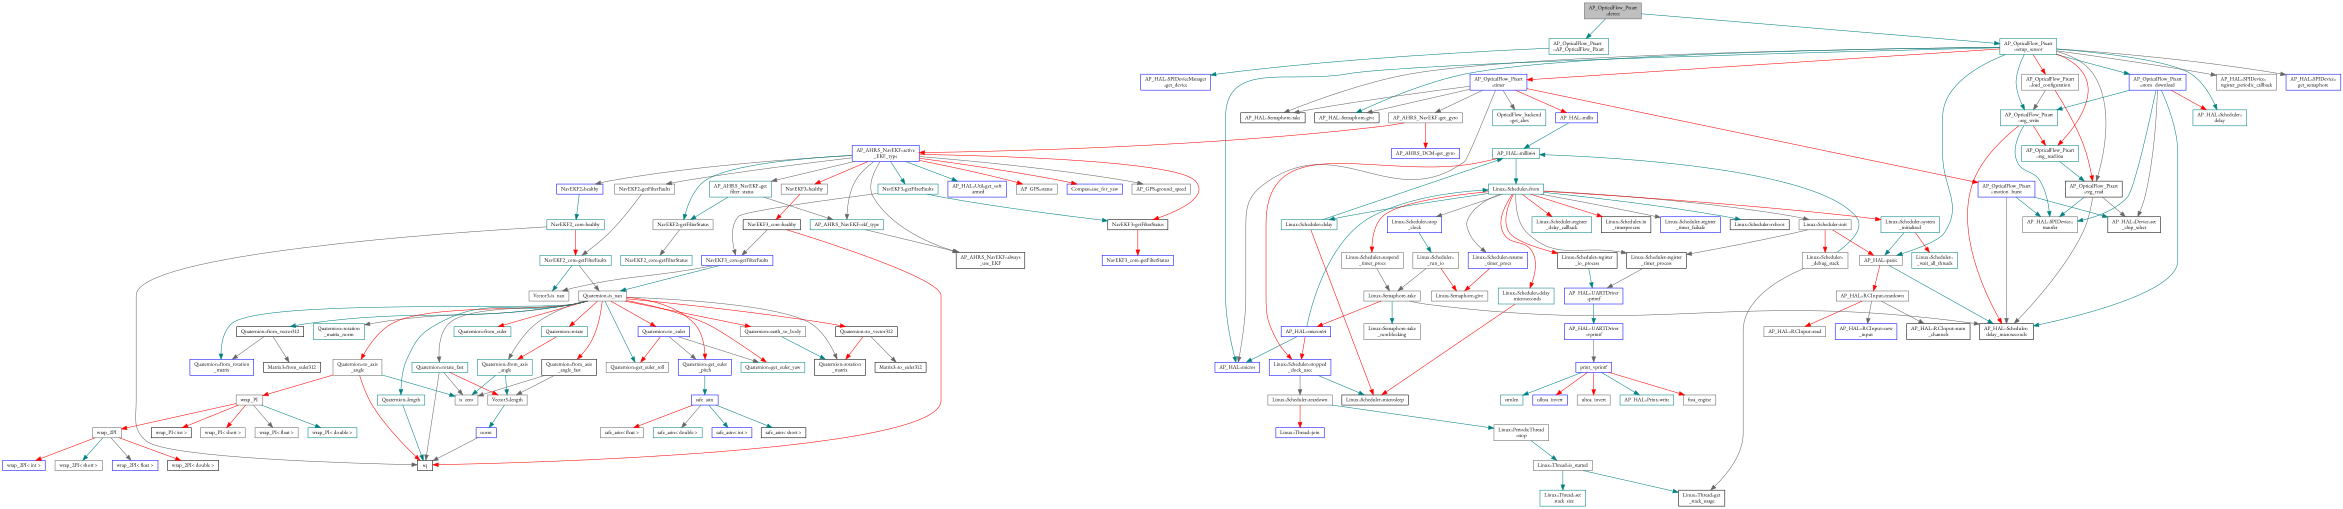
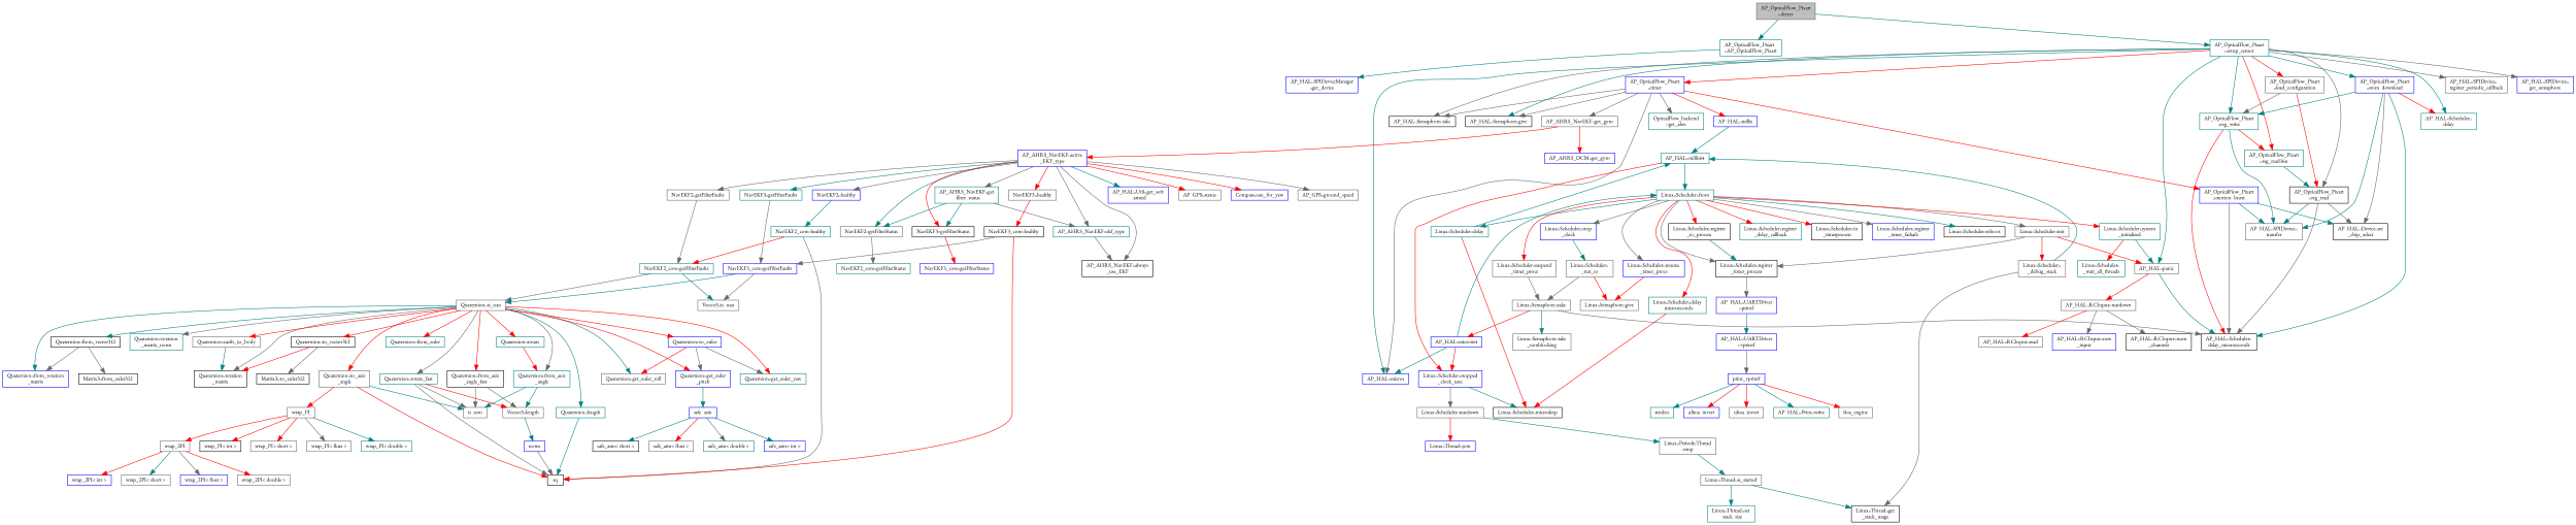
  digraph {
    fontname="EB Garamond"
    rankdir=TB
    node [color=gray40 fillcolor=white fontname="EB Garamond" fontsize=10 shape=record style=filled]
    edge [color=red fontname="EB Garamond" fontsize=10 labelfontname=Helvetica labelfontsize=10 style=solid]
    n1 [fillcolor=grey75 fontcolor=black height=0.2 label="AP_OpticalFlow_Pixart\l::detect" width=0.4]
    n2 [color=teal height=0.2 label="AP_OpticalFlow_Pixart\l::AP_OpticalFlow_Pixart" width=0.4]
    n3 [color=teal height=0.2 label="AP_OpticalFlow_Pixart\l::setup_sensor" width=0.4]
    n4 [color=blue height=0.2 label="AP_HAL::SPIDeviceManager\l::get_device" width=0.4]
    n5 [color=blue height=0.2 label="AP_HAL::SPIDevice::\lget_semaphore" width=0.4]
    n6 [color=black height=0.2 label="AP_HAL::Semaphore::take" width=0.4]
    n7 [height=0.2 label="AP_HAL::panic" width=0.4]
    n8 [color=teal height=0.2 label="AP_OpticalFlow_Pixart\l::reg_write" width=0.4]
    n9 [color=teal height=0.2 label="AP_HAL::Scheduler::\ldelay" width=0.4]
    n10 [color=black height=0.2 label="AP_OpticalFlow_Pixart\l::reg_read" width=0.4]
    n11 [color=blue height=0.2 label="AP_OpticalFlow_Pixart\l::srom_download" width=0.4]
    n12 [color=teal height=0.2 label="AP_OpticalFlow_Pixart\l::reg_read16u" width=0.4]
    n13 [height=0.2 label="AP_OpticalFlow_Pixart\l::load_configuration" width=0.4]
    n14 [color=black height=0.2 label="AP_HAL::Semaphore::give" width=0.4]
    n15 [color=blue height=0.2 label="AP_HAL::micros" width=0.4]
    n16 [height=0.2 label="AP_HAL::SPIDevice::\lregister_periodic_callback" width=0.4]
    n17 [color=blue height=0.2 label="AP_OpticalFlow_Pixart\l::timer" width=0.4]
    n18 [height=0.2 label="AP_HAL::RCInput::teardown" width=0.4]
    n19 [color=black height=0.2 label="AP_HAL::Scheduler::\ldelay_microseconds" width=0.4]
    n20 [height=0.2 label="AP_HAL::SPIDevice::\ltransfer" width=0.4]
    n21 [color=black height=0.2 label="AP_HAL::Device::set\l_chip_select" width=0.4]
    n22 [color=blue height=0.2 label="AP_OpticalFlow_Pixart\l::motion_burst" width=0.4]
    n23 [color=teal height=0.2 label="OpticalFlow_backend\l::get_ahrs" width=0.4]
    n24 [height=0.2 label="AP_AHRS_NavEKF::get_gyro" width=0.4]
    n25 [color=blue height=0.2 label="AP_HAL::millis" width=0.4]
    n26 [color=blue height=0.2 label="AP_HAL::RCInput::new\l_input" width=0.4]
    n27 [color=black height=0.2 label="AP_HAL::RCInput::num\l_channels" width=0.4]
    n28 [height=0.2 label="AP_HAL::RCInput::read" width=0.4]
    n29 [color=blue height=0.2 label="AP_HAL::micros64" width=0.4]
    n30 [color=teal height=0.2 label="Linux::Scheduler::from" width=0.4]
    n31 [color=blue height=0.2 label="Linux::Scheduler::stopped\l_clock_usec" width=0.4]
    n32 [height=0.2 label="Linux::Scheduler::init" width=0.4]
    n33 [color=black height=0.2 label="Linux::Scheduler::register\l_timer_process" width=0.4]
    n34 [color=teal height=0.2 label="Linux::Scheduler::delay" width=0.4]
    n35 [color=teal height=0.2 label="Linux::Scheduler::delay\l_microseconds" width=0.4]
    n36 [color=teal height=0.2 label="Linux::Scheduler::register\l_delay_callback" width=0.4]
    n37 [color=black height=0.2 label="Linux::Scheduler::register\l_io_process" width=0.4]
    n38 [height=0.2 label="Linux::Scheduler::suspend\l_timer_procs" width=0.4]
    n39 [color=blue height=0.2 label="Linux::Scheduler::resume\l_timer_procs" width=0.4]
    n40 [color=black height=0.2 label="Linux::Scheduler::in\l_timerprocess" width=0.4]
    n41 [color=blue height=0.2 label="Linux::Scheduler::register\l_timer_failsafe" width=0.4]
    n42 [color=teal height=0.2 label="Linux::Scheduler::system\l_initialized" width=0.4]
    n43 [color=black height=0.2 label="Linux::Scheduler::reboot" width=0.4]
    n44 [color=blue height=0.2 label="Linux::Scheduler::stop\l_clock" width=0.4]
    n45 [color=black height=0.2 label="Linux::Scheduler::microsleep" width=0.4]
    n46 [height=0.2 label="Linux::Scheduler::teardown" width=0.4]
    n47 [height=0.2 label="Linux::Scheduler::\l_debug_stack" width=0.4]
    n48 [color=blue height=0.2 label="AP_HAL::UARTDriver\l::printf" width=0.4]
    n49 [color=teal height=0.2 label="AP_HAL::millis64" width=0.4]
    n50 [height=0.2 label="Linux::Semaphore::take" width=0.4]
    n51 [height=0.2 label="Linux::Semaphore::give" width=0.4]
    n52 [color=teal height=0.2 label="Linux::Scheduler::\l_wait_all_threads" width=0.4]
    n53 [height=0.2 label="Linux::Scheduler::\l_run_io" width=0.4]
    n54 [color=black height=0.2 label="Linux::Thread::get\l_stack_usage" width=0.4]
    n55 [color=blue height=0.2 label="AP_HAL::UARTDriver\l::vprintf" width=0.4]
    n56 [color=blue height=0.2 label=print_vprintf width=0.4]
    n57 [color=teal height=0.2 label="AP_HAL::Print::write" width=0.4]
    n58 [height=0.2 label=ftoa_engine width=0.4]
    n59 [color=teal height=0.2 label=strnlen width=0.4]
    n60 [color=blue height=0.2 label=ulltoa_invert width=0.4]
    n61 [height=0.2 label=ultoa_invert width=0.4]
    n62 [height=0.2 label="Linux::PeriodicThread\l::stop" width=0.4]
    n63 [color=blue height=0.2 label="Linux::Thread::join" width=0.4]
    n64 [height=0.2 label="Linux::Thread::is_started" width=0.4]
    n65 [color=teal height=0.2 label="Linux::Thread::set\l_stack_size" width=0.4]
    n66 [height=0.2 label="Linux::Semaphore::take\l_nonblocking" width=0.4]
    n67 [color=blue height=0.2 label="AP_AHRS_NavEKF::active\l_EKF_type" width=0.4]
    n68 [color=blue height=0.2 label="AP_AHRS_DCM::get_gyro" width=0.4]
    n69 [color=teal height=0.2 label="AP_AHRS_NavEKF::ekf_type" width=0.4]
    n70 [color=black height=0.2 label="AP_AHRS_NavEKF::always\l_use_EKF" width=0.4]
    n71 [height=0.2 label="NavEKF2::getFilterFaults" width=0.4]
    n72 [color=blue height=0.2 label="NavEKF2::healthy" width=0.4]
    n73 [color=teal height=0.2 label="NavEKF3::getFilterFaults" width=0.4]
    n74 [height=0.2 label="NavEKF3::healthy" width=0.4]
    n75 [color=blue height=0.2 label="AP_HAL::Util::get_soft\l_armed" width=0.4]
    n76 [height=0.2 label="NavEKF2::getFilterStatus" width=0.4]
    n77 [color=black height=0.2 label="NavEKF3::getFilterStatus" width=0.4]
    n78 [color=teal height=0.2 label="AP_AHRS_NavEKF::get\l_filter_status" width=0.4]
    n79 [height=0.2 label="AP_GPS::status" width=0.4]
    n80 [color=blue height=0.2 label="Compass::use_for_yaw" width=0.4]
    n81 [height=0.2 label="AP_GPS::ground_speed" width=0.4]
    n82 [color=teal height=0.2 label="NavEKF2_core::getFilterFaults" width=0.4]
    n83 [color=teal height=0.2 label="NavEKF2_core::healthy" width=0.4]
    n84 [color=blue height=0.2 label="NavEKF3_core::getFilterFaults" width=0.4]
    n85 [color=black height=0.2 label="NavEKF3_core::healthy" width=0.4]
    n86 [color=teal height=0.2 label="NavEKF2_core::getFilterStatus" width=0.4]
    n87 [color=blue height=0.2 label="NavEKF3_core::getFilterStatus" width=0.4]
    n88 [height=0.2 label="Quaternion::is_nan" width=0.4]
    n89 [height=0.2 label="Vector3::is_nan" width=0.4]
    n90 [color=black height=0.2 label="Quaternion::rotation\l_matrix" width=0.4]
    n91 [color=teal height=0.2 label="Quaternion::rotation\l_matrix_norm" width=0.4]
    n92 [color=blue height=0.2 label="Quaternion::from_rotation\l_matrix" width=0.4]
    n93 [height=0.2 label="Quaternion::earth_to_body" width=0.4]
    n94 [color=teal height=0.2 label="Quaternion::from_euler" width=0.4]
    n95 [color=black height=0.2 label="Quaternion::from_vector312" width=0.4]
    n96 [height=0.2 label="Quaternion::to_axis\l_angle" width=0.4]
    n97 [color=teal height=0.2 label="Quaternion::from_axis\l_angle" width=0.4]
    n98 [color=teal height=0.2 label="Quaternion::rotate" width=0.4]
    n99 [color=black height=0.2 label="Quaternion::from_axis\l_angle_fast" width=0.4]
    n100 [color=teal height=0.2 label="Quaternion::rotate_fast" width=0.4]
    n101 [height=0.2 label="Quaternion::get_euler_roll" width=0.4]
    n102 [color=blue height=0.2 label="Quaternion::get_euler\l_pitch" width=0.4]
    n103 [color=teal height=0.2 label="Quaternion::get_euler_yaw" width=0.4]
    n104 [color=blue height=0.2 label="Quaternion::to_euler" width=0.4]
    n105 [color=black height=0.2 label="Quaternion::to_vector312" width=0.4]
    n106 [color=teal height=0.2 label="Quaternion::length" width=0.4]
    n107 [color=black height=0.2 label="Matrix3::from_euler312" width=0.4]
    n108 [color=black height=0.2 label=sq width=0.4]
    n109 [height=0.2 label=is_zero width=0.4]
    n110 [height=0.2 label=wrap_PI width=0.4]
    n111 [height=0.2 label="Vector3::length" width=0.4]
    n112 [color=blue height=0.2 label=safe_asin width=0.4]
    n113 [color=black height=0.2 label="Matrix3::to_euler312" width=0.4]
    n114 [height=0.2 label=wrap_2PI width=0.4]
    n115 [color=black height=0.2 label="wrap_PI\< int \>" width=0.4]
    n116 [height=0.2 label="wrap_PI\< short \>" width=0.4]
    n117 [height=0.2 label="wrap_PI\< float \>" width=0.4]
    n118 [color=teal height=0.2 label="wrap_PI\< double \>" width=0.4]
    n119 [color=blue height=0.2 label="wrap_2PI\< int \>" width=0.4]
    n120 [height=0.2 label="wrap_2PI\< short \>" width=0.4]
    n121 [color=blue height=0.2 label="wrap_2PI\< float \>" width=0.4]
-   n122 [color=black height=0.2 label="wrap_2PI\< double \>" width=0.4]
+   n122 [height=0.2 label="wrap_2PI\< double \>" width=0.4]
    n123 [color=blue height=0.2 label=norm width=0.4]
    n124 [color=blue height=0.2 label="safe_asin\< int \>" width=0.4]
    n125 [color=black height=0.2 label="safe_asin\< short \>" width=0.4]
    n126 [height=0.2 label="safe_asin\< float \>" width=0.4]
    n127 [color=teal height=0.2 label="safe_asin\< double \>" width=0.4]
    n1 -> n2 [color=teal]
    n1 -> n3 [color=teal]
    n2 -> n4 [color=teal]
    n3 -> n5 [color=gray40]
    n3 -> n6 [color=gray40]
    n3 -> n7 [color=teal]
    n3 -> n8 [color=teal]
    n3 -> n9 [color=teal]
    n3 -> n10 [color=gray40]
    n3 -> n11 [color=teal]
    n3 -> n12
    n3 -> n13
    n3 -> n14 [color=teal]
    n3 -> n15 [color=teal]
    n3 -> n16 [color=gray40]
    n3 -> n17
    n7 -> n18
    n7 -> n19 [color=teal]
    n8 -> n12
    n8 -> n19
    n8 -> n20 [color=teal]
    n10 -> n19 [color=gray40]
    n10 -> n20 [color=teal]
    n10 -> n21 [color=gray40]
    n11 -> n8 [color=teal]
    n11 -> n9
    n11 -> n19 [color=teal]
    n11 -> n20 [color=teal]
    n11 -> n21 [color=gray40]
    n12 -> n10 [color=teal]
    n13 -> n8 [color=gray40]
    n13 -> n10
    n17 -> n6 [color=gray40]
    n17 -> n14 [color=gray40]
    n17 -> n15 [color=gray40]
    n17 -> n22
    n17 -> n23 [color=gray40]
    n17 -> n24 [color=gray40]
    n17 -> n25
    n18 -> n26 [color=gray40]
    n18 -> n27 [color=gray40]
    n18 -> n28
    n22 -> n19 [color=gray40]
    n22 -> n20 [color=teal]
    n22 -> n21 [color=teal]
    n24 -> n67
    n24 -> n68
    n25 -> n49 [color=teal]
    n29 -> n15 [color=teal]
    n29 -> n30 [color=teal]
    n29 -> n31
    n30 -> n32 [color=gray40]
    n30 -> n33 [color=gray40]
    n30 -> n34 [color=teal]
    n30 -> n35
    n30 -> n36
    n30 -> n37
    n30 -> n38
    n30 -> n39 [color=gray40]
    n30 -> n40
    n30 -> n41 [color=gray40]
    n30 -> n42
    n30 -> n43 [color=teal]
    n30 -> n44 [color=gray40]
    n31 -> n45 [color=teal]
    n31 -> n46 [color=gray40]
    n32 -> n7
    n32 -> n33 [color=gray40]
    n32 -> n47
    n33 -> n48 [color=gray40]
    n34 -> n45
    n34 -> n49 [color=teal]
    n35 -> n45
-   n37 -> n48 [color=teal]
+   n37 -> n33 [color=teal]
    n38 -> n50 [color=gray40]
    n39 -> n51
    n42 -> n7 [color=teal]
    n42 -> n52
    n44 -> n53 [color=teal]
    n46 -> n62 [color=teal]
    n46 -> n63
    n47 -> n49 [color=teal]
    n47 -> n54 [color=gray40]
    n48 -> n55 [color=teal]
    n49 -> n30 [color=teal]
    n49 -> n31
    n50 -> n19 [color=gray40]
    n50 -> n29
    n50 -> n66 [color=teal]
    n53 -> n50 [color=gray40]
    n53 -> n51
    n55 -> n56 [color=gray40]
    n56 -> n57 [color=teal]
    n56 -> n58
    n56 -> n59 [color=teal]
    n56 -> n60
    n56 -> n61
    n62 -> n64 [color=teal]
    n64 -> n54 [color=teal]
    n64 -> n65 [color=teal]
    n67 -> n69 [color=gray40]
    n67 -> n70 [color=gray40]
    n67 -> n71 [color=gray40]
    n67 -> n72 [color=gray40]
    n67 -> n73 [color=teal]
    n67 -> n74
    n67 -> n75 [color=teal]
    n67 -> n76 [color=teal]
    n67 -> n77
    n67 -> n78 [color=gray40]
    n67 -> n79
    n67 -> n80
    n67 -> n81 [color=gray40]
    n69 -> n70 [color=gray40]
    n71 -> n82 [color=gray40]
    n72 -> n83 [color=teal]
    n73 -> n84 [color=gray40]
    n74 -> n85
    n76 -> n86 [color=gray40]
    n77 -> n87
    n78 -> n69 [color=gray40]
    n78 -> n76 [color=teal]
-   n73 -> n77 [color=teal]
+   n78 -> n77 [color=teal]
    n82 -> n88 [color=gray40]
    n82 -> n89 [color=teal]
    n83 -> n82
    n83 -> n108 [color=gray40]
    n84 -> n88 [color=teal]
    n84 -> n89 [color=gray40]
    n85 -> n84 [color=gray40]
    n85 -> n108
    n88 -> n90 [color=gray40]
    n88 -> n91 [color=gray40]
    n88 -> n92 [color=teal]
    n88 -> n93
    n88 -> n94
    n88 -> n95 [color=teal]
    n88 -> n96
    n88 -> n97 [color=gray40]
    n88 -> n98
    n88 -> n99
    n88 -> n100 [color=gray40]
    n88 -> n101 [color=teal]
    n88 -> n102
    n88 -> n103
    n88 -> n104
    n88 -> n105
    n88 -> n106 [color=teal]
    n93 -> n90 [color=teal]
    n95 -> n92 [color=gray40]
    n95 -> n107 [color=gray40]
    n96 -> n108
    n96 -> n109 [color=teal]
    n96 -> n110
    n97 -> n109 [color=teal]
    n97 -> n111 [color=teal]
    n98 -> n97
    n99 -> n109 [color=gray40]
    n99 -> n111 [color=gray40]
    n100 -> n108 [color=gray40]
    n100 -> n109 [color=gray40]
    n100 -> n111
    n102 -> n112 [color=teal]
    n104 -> n101
    n104 -> n102 [color=gray40]
    n104 -> n103 [color=gray40]
    n105 -> n90
    n105 -> n113 [color=gray40]
    n106 -> n108 [color=teal]
    n110 -> n114
    n110 -> n115
    n110 -> n116
    n110 -> n117 [color=gray40]
    n110 -> n118 [color=teal]
    n111 -> n123 [color=teal]
    n112 -> n124 [color=teal]
    n112 -> n125 [color=teal]
    n112 -> n126
    n112 -> n127 [color=gray40]
    n114 -> n119
    n114 -> n120 [color=teal]
    n114 -> n121 [color=gray40]
    n114 -> n122
    n123 -> n108 [color=gray40]
  }
